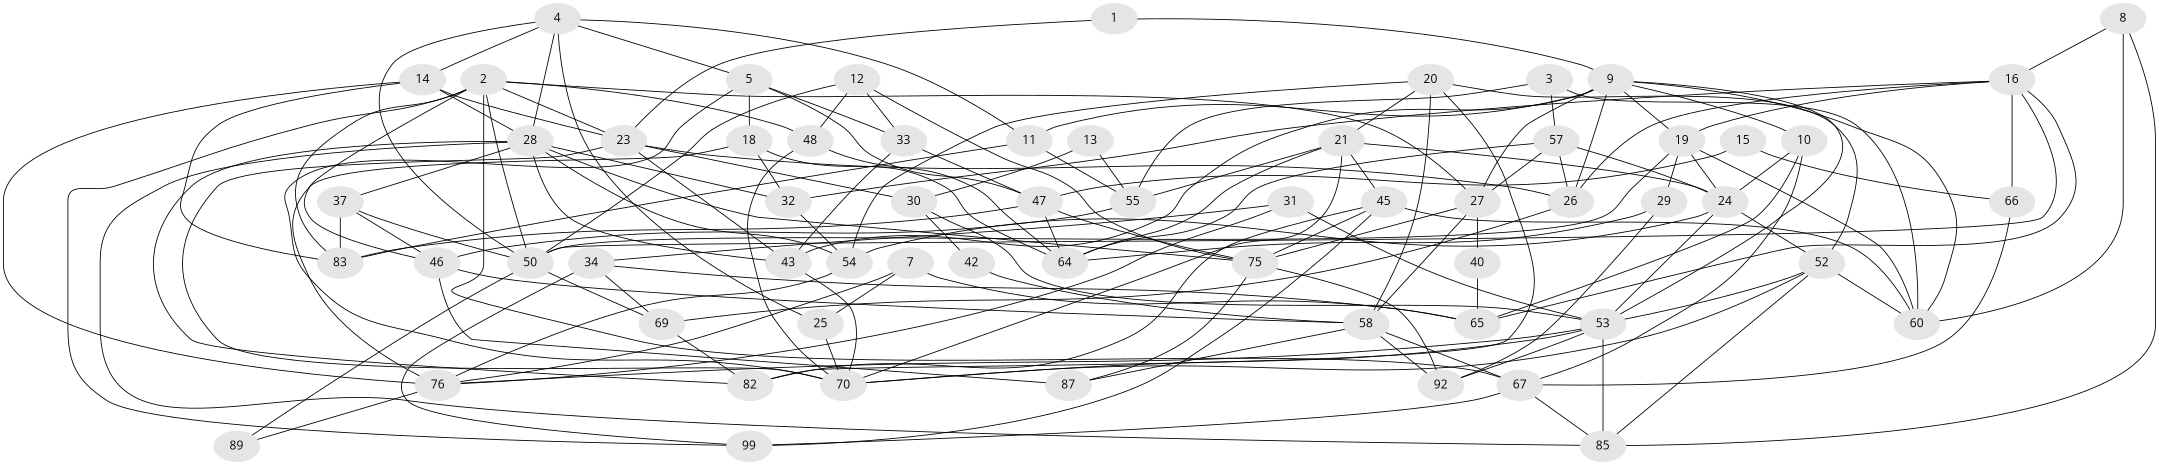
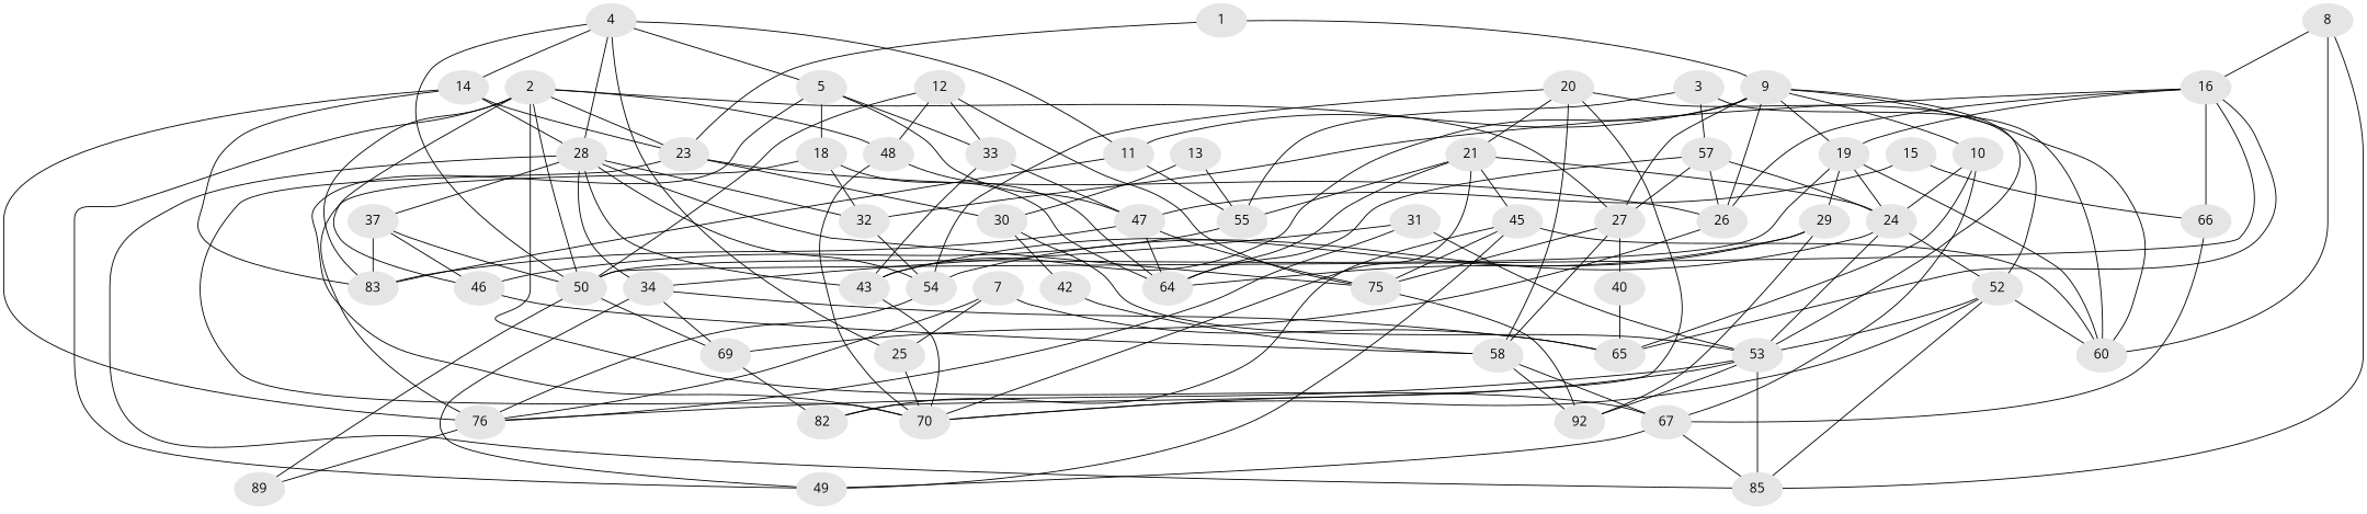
  graph {
    fontname="Open Sans"
    node [color=gray90 fontname="Open Sans" style=filled]
    edge [fontname="Open Sans"]
    9 [super="+57"]
    27 [super="+63"]
    60
    11 [super="+81"]
    10
    19 [super="+39"]
    26 [super="+93"]
    43 [super="+88"]
    53 [super="+97"]
    1
    23 [super="+38"]
    70 [super="+72"]
    30 [super="+61"]
    2 [super="+6"]
    46 [super="+59"]
    48
    50 [super="+91"]
    67 [super="+68"]
    83 [super="+92"]
-   99
+   99 [label=49]
    40 [super="+44"]
    75 [super="+86"]
    58 [super="+100"]
-   87
    64
    69
    89
    85 [super="+95"]
    n29 [label=57 super="+77"]
    24 [super="+71"]
    3
    55 [super="+90"]
    4 [super="+78"]
    5 [super="+74"]
    14 [super="+98"]
    25
    28 [super="+80"]
    18 [super="+22"]
    33 [super="+49"]
    47
    76 [super="+79"]
    n42 [label=32 super="+62"]
    54
    82
    37
    7
    65
    16 [super="+41"]
    66
    8
    29
    n52 [label=92]
    52 [super="+96"]
    12
    42
    13
    15
    20 [super="+36"]
    21 [super="+32"]
    45 [super="+51"]
    34 [super="+56"]
    31
    9 -- 27
    9 -- 60
    9 -- 11
    9 -- 10
    9 -- 19
    9 -- 26
    9 -- 43
    9 -- 53
    27 -- 40
    27 -- 75
    27 -- 58
    11 -- 83
    11 -- 55
    10 -- 67
    10 -- 24
    10 -- 65
    19 -- 60
    19 -- 50
    19 -- 24
    19 -- 29
    26 -- 69
    43 -- 70
    53 -- 70
    53 -- 85
    53 -- 76
    53 -- n52
    1 -- 9
    1 -- 23
    23 -- 26
    23 -- 70
    23 -- 30 [weight=2]
    30 -- 53
    30 -- 42
    2 -- 27
    2 -- 23
    2 -- 46 [weight=2]
    2 -- 48
    2 -- 50
    2 -- 67
    2 -- 83
    2 -- 99
    46 -- 58
-   46 -- 87 [weight=2]
    48 -- 70
    48 -- 64
    50 -- 69
    50 -- 89
    67 -- 99
    67 -- 85
    40 -- 65
-   75 -- 87
    75 -- n52
    58 -- 67
-   58 -- 87
    58 -- n52
    69 -- 82
    n29 -- 27
    n29 -- 26
    n29 -- 64
    n29 -- 24
    24 -- 53
    24 -- 54
    24 -- 52
    3 -- 60
    3 -- n29
    3 -- 55
    55 -- 46
    4 -- 11
    4 -- 50
    4 -- 5
    4 -- 14
    4 -- 25
    4 -- 28
    5 -- 70
    5 -- 18
    5 -- 33
    5 -- 47
    14 -- 23 [weight=2]
    14 -- 83
    14 -- 28
    14 -- 76
    25 -- 70
    28 -- 43
    28 -- 75
    28 -- 85
    28 -- n42
    28 -- 54
-   28 -- 82
+   28 -- 34
    28 -- 37
    18 -- 64
    18 -- 76 [weight=2]
    18 -- n42
    33 -- 43
    33 -- 47
    47 -- 83
    47 -- 75
    47 -- 64
    76 -- 89
    n42 -- 54
    54 -- 76
    37 -- 46
    37 -- 50
    37 -- 83
    7 -- 25
    7 -- 76
    7 -- 65
    16 -- 19
    16 -- 26
    16 -- 50
    16 -- n42
    16 -- 65
    16 -- 66
    66 -- 67
    8 -- 60
    8 -- 85
    8 -- 16
-   23 -- 43
+   29 -- 43
    29 -- 64
    29 -- n52
    52 -- 60
    52 -- 53
    52 -- 70
    52 -- 85
    12 -- 48
    12 -- 50
    12 -- 75
    12 -- 33
    42 -- 58
    13 -- 30
    13 -- 55
    15 -- 47
    15 -- 66
    20 -- 58
    20 -- 54
    20 -- 82
    20 -- 52
    20 -- 21
    21 -- 70
    21 -- 64
    21 -- 24
    21 -- 55
    21 -- 45
    45 -- 60
    45 -- 99
    45 -- 75
    45 -- 82
    34 -- 99
    34 -- 69
    34 -- 65
    31 -- 53
    31 -- 76
    31 -- 34
  }
